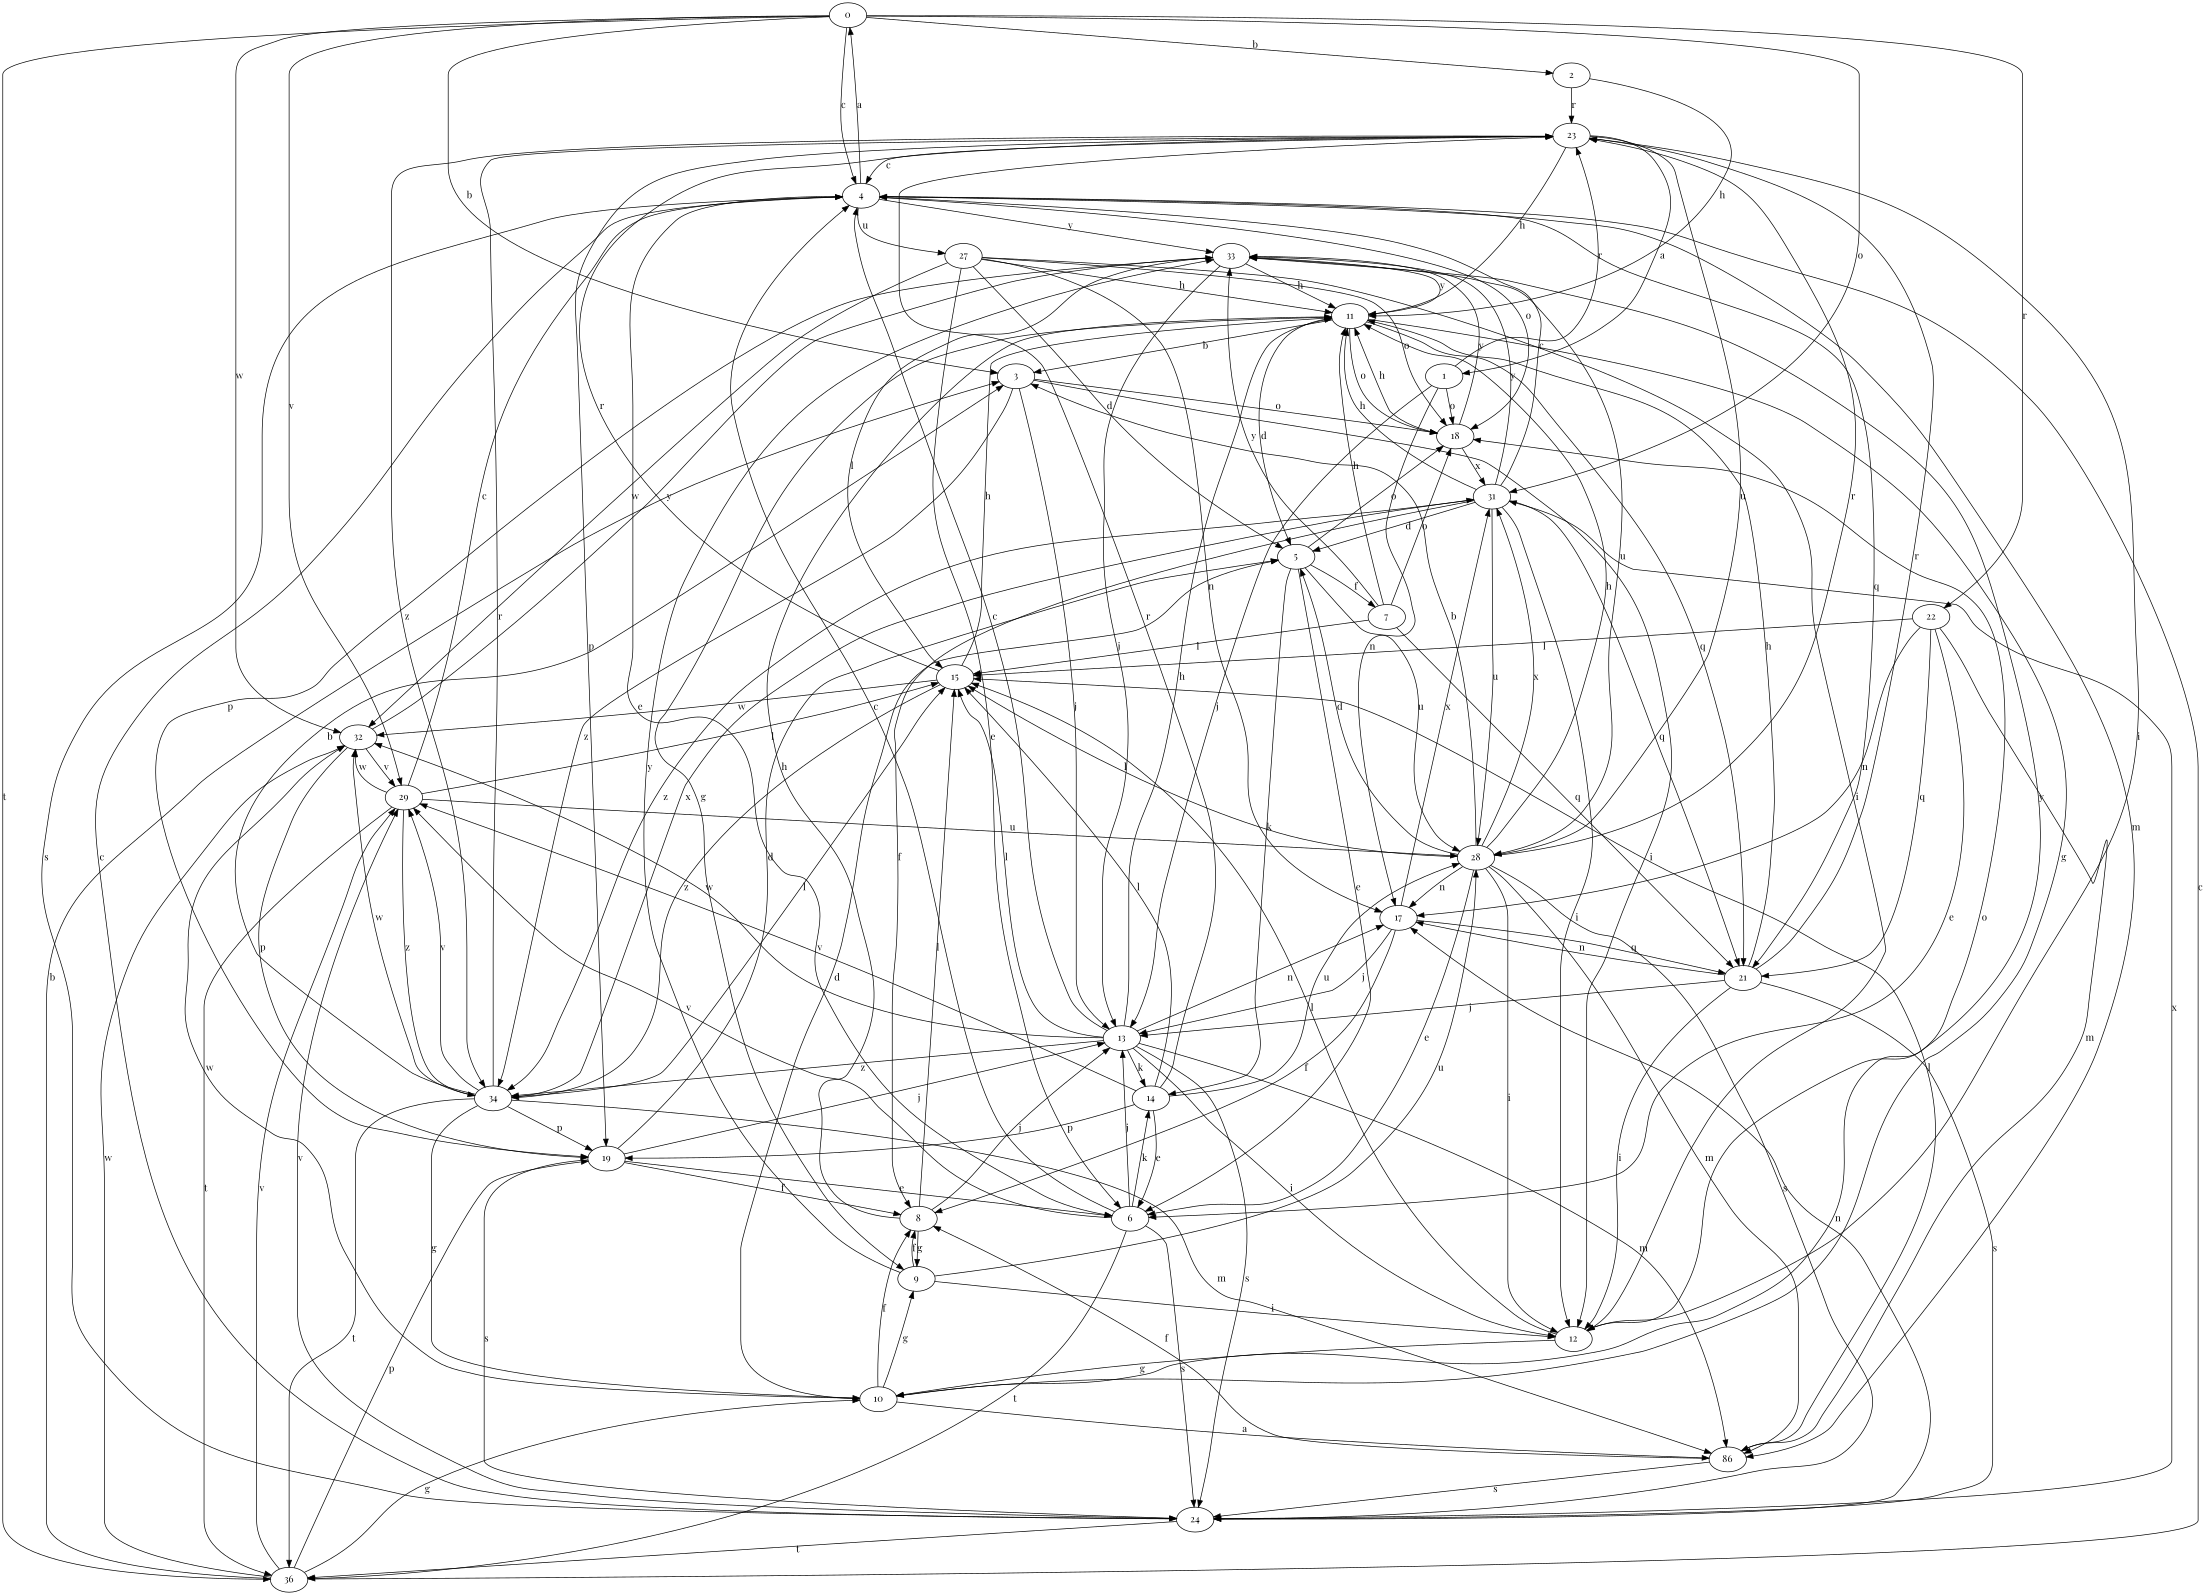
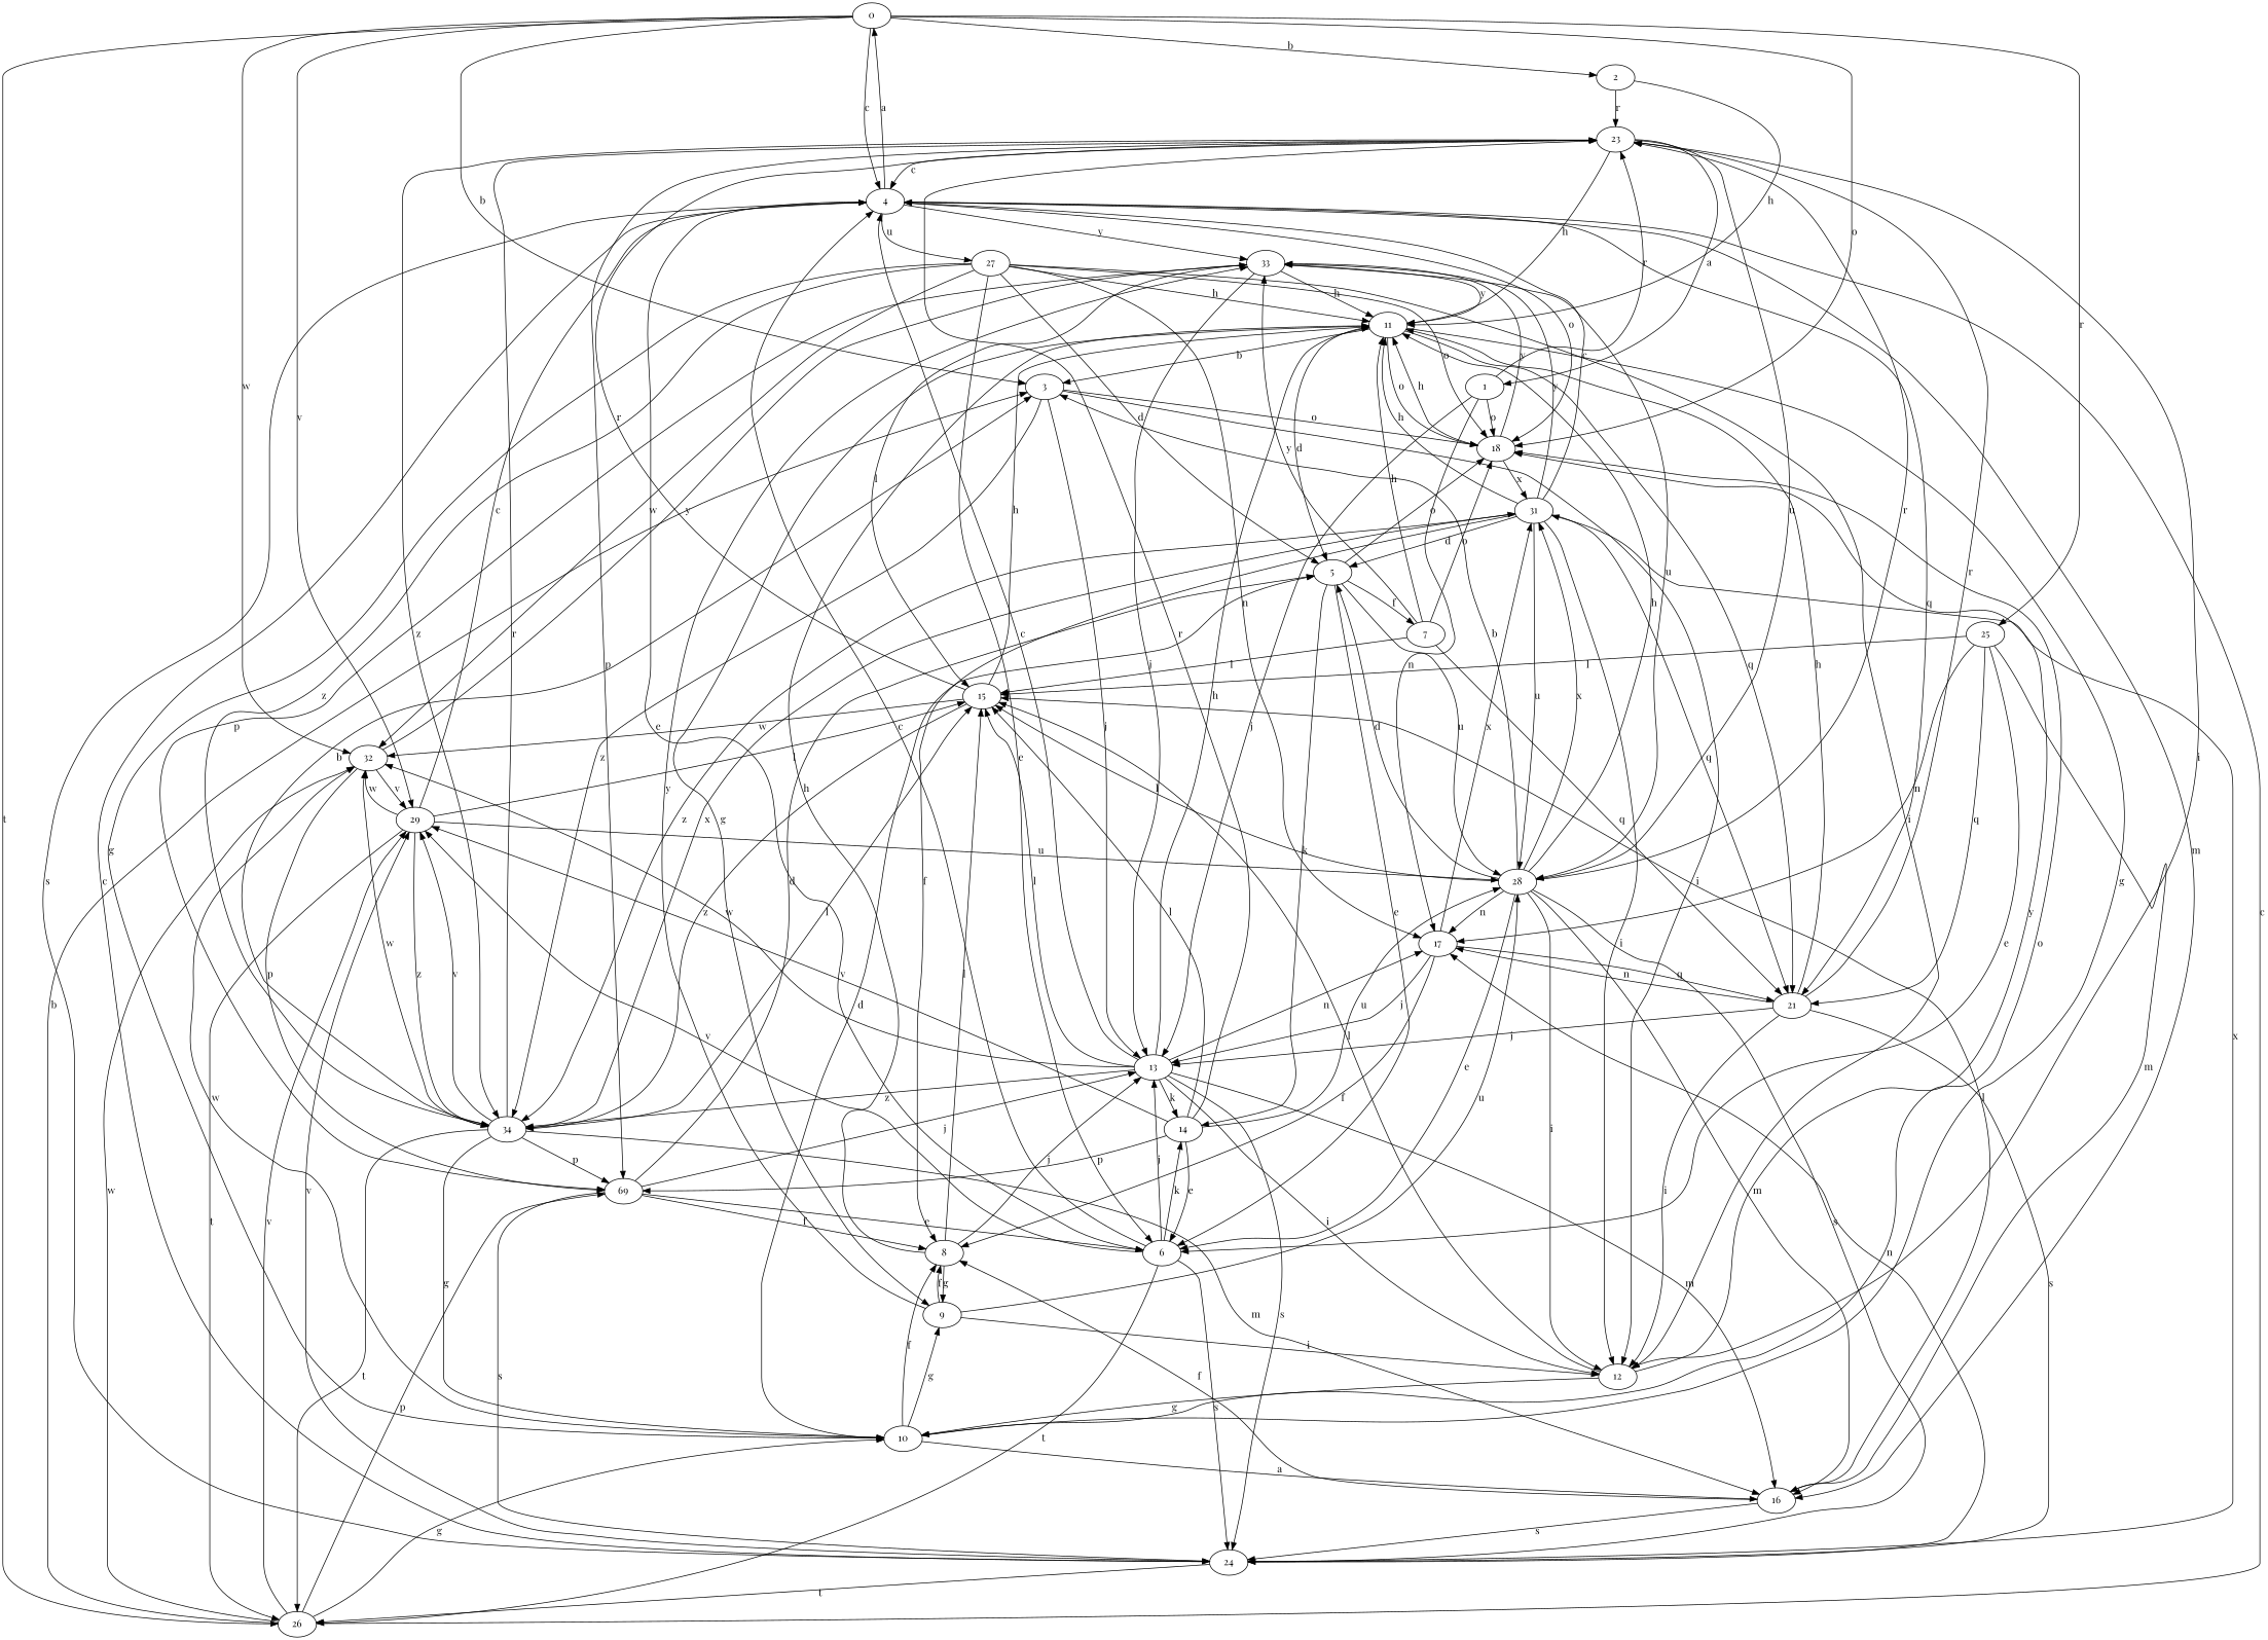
  strict digraph {
    fontname="Playfair Display"
    node [fontname="Playfair Display"]
    edge [fontname="Playfair Display"]
    0
    2
    3
    4
    18
-   22
-   26 [label=36]
+   22 [label=25]
+   26
    29
    n9 [label=32]
    23
    11
    13
    12
    34
    6
-   16 [label=86]
+   16
    21
    24
    27
    33
    31
    17
    15
    10
-   19
+   19 [label=69]
    28
    1
    14
    8
    5
    9
    7
    0 -> 2 [label=b]
    0 -> 3 [label=b]
    0 -> 4 [label=c]
-   0 -> 31 [label=o]
+   0 -> 18 [label=o]
    0 -> 22 [label=r]
    0 -> 26 [label=t]
    0 -> 29 [label=v]
    0 -> n9 [label=w]
    2 -> 23 [label=r]
    2 -> 11 [label=h]
    3 -> 18 [label=o]
    3 -> 13 [label=j]
    3 -> 12 [label=i]
    3 -> 34 [label=z]
    4 -> 0 [label=a]
    4 -> 18 [label=o]
    4 -> 6 [label=e]
    4 -> 16 [label=m]
    4 -> 21 [label=q]
    4 -> 24 [label=s]
    4 -> 27 [label=u]
    4 -> 33 [label=y]
    18 -> 11 [label=h]
    18 -> 33 [label=y]
    18 -> 31 [label=x]
    22 -> 6 [label=e]
    22 -> 16 [label=m]
    22 -> 21 [label=q]
    22 -> 17 [label=n]
    22 -> 15 [label=l]
    26 -> 3 [label=b]
    26 -> 4 [label=c]
    26 -> 29 [label=v]
    26 -> n9 [label=w]
    26 -> 10 [label=g]
    26 -> 19 [label=p]
    29 -> 4 [label=c]
    29 -> 26 [label=t]
    29 -> n9 [label=w]
    29 -> 34 [label=z]
    29 -> 15 [label=l]
    29 -> 28 [label=u]
    n9 -> 29 [label=v]
    n9 -> 33 [label=y]
    n9 -> 19 [label=p]
    23 -> 4 [label=c]
    23 -> 11 [label=h]
    23 -> 12 [label=i]
    23 -> 34 [label=z]
    23 -> 19 [label=p]
    23 -> 28 [label=u]
    23 -> 1 [label=a]
    11 -> 3 [label=b]
    11 -> 18 [label=o]
    11 -> 21 [label=q]
    11 -> 33 [label=y]
    11 -> 10 [label=g]
    11 -> 5 [label=d]
    11 -> 9 [label=g]
    13 -> 4 [label=c]
    13 -> n9 [label=w]
    13 -> 11 [label=h]
    13 -> 12 [label=i]
    13 -> 34 [label=z]
    13 -> 16 [label=m]
    13 -> 24 [label=s]
    13 -> 17 [label=n]
    13 -> 15 [label=l]
    13 -> 14 [label=k]
-   12 -> 33 [label=y]
+   12 -> 18 [label=y]
    12 -> 15 [label=l]
    12 -> 10 [label=g]
    34 -> 3 [label=b]
    34 -> 26 [label=t]
    34 -> 29 [label=v]
    34 -> n9 [label=w]
    34 -> 23 [label=r]
    34 -> 16 [label=m]
    34 -> 31 [label=x]
    34 -> 15 [label=l]
    34 -> 10 [label=g]
    34 -> 19 [label=p]
    6 -> 4 [label=c]
    6 -> 26 [label=t]
    6 -> 29 [label=v]
    6 -> 13 [label=j]
    6 -> 24 [label=s]
    6 -> 14 [label=k]
    16 -> 24 [label=s]
    16 -> 15 [label=l]
    16 -> 8 [label=f]
    21 -> 23 [label=r]
    21 -> 11 [label=h]
    21 -> 13 [label=j]
    21 -> 12 [label=i]
    21 -> 24 [label=s]
    21 -> 17 [label=n]
    24 -> 4 [label=c]
    24 -> 26 [label=t]
    24 -> 29 [label=v]
    24 -> 31 [label=x]
    24 -> 17 [label=n]
    27 -> 18 [label=o]
    27 -> n9 [label=w]
    27 -> 11 [label=h]
    27 -> 12 [label=i]
+   27 -> 34 [label=z]
    27 -> 6 [label=e]
    27 -> 17 [label=n]
+   27 -> 10 [label=g]
    27 -> 5 [label=d]
    33 -> 11 [label=h]
    33 -> 13 [label=j]
    33 -> 15 [label=l]
    33 -> 19 [label=p]
    33 -> 28 [label=u]
    31 -> 4 [label=c]
    31 -> 11 [label=h]
    31 -> 12 [label=i]
    31 -> 34 [label=z]
    31 -> 21 [label=q]
    31 -> 33 [label=y]
    31 -> 28 [label=u]
    31 -> 8 [label=f]
    31 -> 5 [label=d]
    17 -> 13 [label=j]
    17 -> 21 [label=q]
    17 -> 31 [label=x]
    17 -> 8 [label=f]
    15 -> n9 [label=w]
    15 -> 23 [label=r]
    15 -> 11 [label=h]
    15 -> 34 [label=z]
    10 -> 18 [label=o]
    10 -> n9 [label=w]
    10 -> 16 [label=a]
    10 -> 8 [label=f]
    10 -> 5 [label=d]
    10 -> 9 [label=g]
    19 -> 13 [label=j]
    19 -> 6 [label=e]
    19 -> 24 [label=s]
    19 -> 8 [label=f]
    19 -> 5 [label=d]
    28 -> 3 [label=b]
    28 -> 23 [label=r]
    28 -> 11 [label=h]
    28 -> 12 [label=i]
    28 -> 6 [label=e]
    28 -> 16 [label=m]
    28 -> 24 [label=s]
    28 -> 31 [label=x]
    28 -> 17 [label=n]
    28 -> 15 [label=l]
    28 -> 5 [label=d]
    1 -> 18 [label=o]
    1 -> 23 [label=r]
    1 -> 13 [label=j]
    1 -> 17 [label=n]
    14 -> 29 [label=v]
    14 -> 23 [label=r]
    14 -> 6 [label=e]
    14 -> 15 [label=l]
    14 -> 19 [label=p]
    14 -> 28 [label=u]
    8 -> 11 [label=h]
    8 -> 13 [label=j]
    8 -> 15 [label=l]
    8 -> 9 [label=g]
    5 -> 18 [label=o]
    5 -> 6 [label=e]
    5 -> 28 [label=u]
    5 -> 14 [label=k]
    5 -> 7 [label=f]
    9 -> 12 [label=i]
    9 -> 33 [label=y]
    9 -> 28 [label=u]
    9 -> 8 [label=f]
    7 -> 18 [label=o]
    7 -> 11 [label=h]
    7 -> 21 [label=q]
    7 -> 33 [label=y]
    7 -> 15 [label=l]
  }
